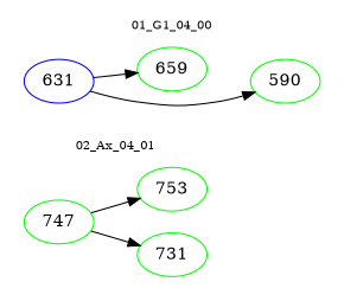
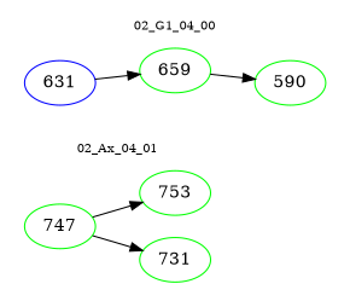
  digraph {
    rankdir=LR
    node [color=green]
    edge [color=black]
    n1 [label=747]
    n2 [label=731]
    n3 [label=753]
    n4 [color=blue label=631]
    n5 [label=590]
    n6 [label=659]
    subgraph cluster_1 {
      color=white
      fontsize=10
      label="02_Ax_04_01"
      n1
      n2
      n3
    }
    subgraph cluster_2 {
      color=white
      fontsize=10
-     label="01_G1_04_00"
+     label="02_G1_04_00"
      n4
      n5
      n6
    }
    n1 -> n2
    n1 -> n3
-   n4 -> n5
+   n6 -> n5
    n4 -> n6
  }
